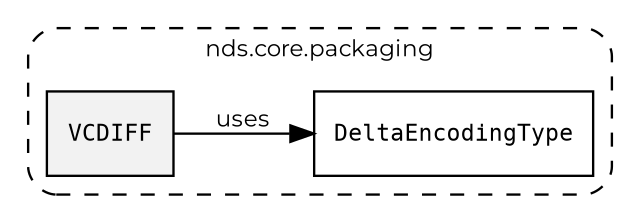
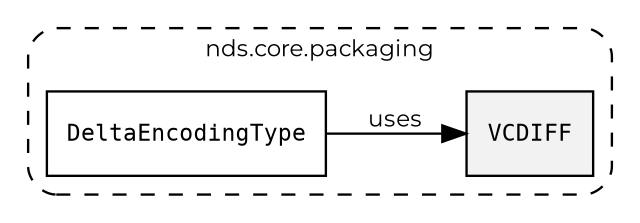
  digraph {
    fontsize=10
    rankdir=LR
    fontname=Montserrat
    node [fontsize=10 shape=box fontname=Montserrat]
    n1 [fillcolor="#0000000D" label=<<font face="monospace"><table align="center" border="0" cellspacing="0" cellpadding="0"><tr><td href="../../../content/packages/nds.core.packaging.html#Constant-VCDIFF" title="Constant defined in nds.core.packaging">VCDIFF</td></tr></table></font>> style=filled]
    n2 [label=<<font face="monospace"><table align="center" border="0" cellspacing="0" cellpadding="0"><tr><td href="../../../content/packages/nds.core.packaging.html#Subtype-DeltaEncodingType" title="Subtype defined in nds.core.packaging">DeltaEncodingType</td></tr></table></font>>]
    subgraph cluster_1 {
      label="nds.core.packaging"
      style="dashed, rounded"
      n1
      n2
    }
-   n1 -> n2 [fontsize=10 label=uses fontname=Montserrat]
+   n2 -> n1 [fontsize=10 label=uses fontname=Montserrat]
  }
